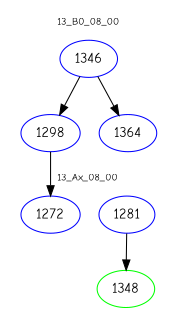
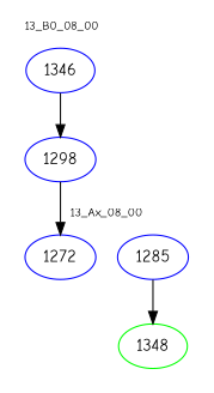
  digraph {
    fontname="Comic Neue"
    node [color=blue fontname="Comic Neue"]
    edge [color=black fontname="Comic Neue"]
-   n1 [label=1281]
+   n1 [label=1285]
    n2 [label=1272]
    n3 [color=green label=1348]
    n4 [label=1346]
    n5 [label=1298]
-   n6 [label=1364]
    subgraph cluster_1 {
      color=white
      fontsize=10
      label="13_Ax_08_00"
      n1
      n2
      n3
    }
    subgraph cluster_2 {
      color=white
      fontsize=10
      label="13_B0_08_00"
      n4
      n5
-     n6
    }
    n1 -> n3
    n4 -> n5
-   n4 -> n6
    n5 -> n2
  }
